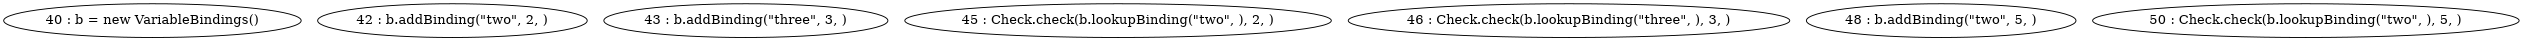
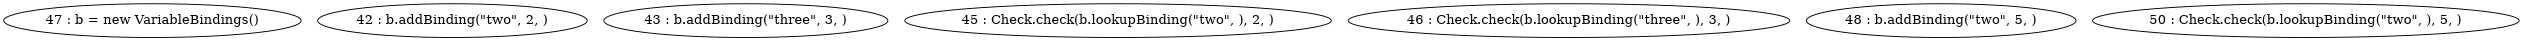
  digraph {
-   "40 : b = new VariableBindings()"
+   "40 : b = new VariableBindings()" [label="47 : b = new VariableBindings()"]
    "42 : b.addBinding(\"two\", 2, )"
    "43 : b.addBinding(\"three\", 3, )"
    "45 : Check.check(b.lookupBinding(\"two\", ), 2, )"
    "46 : Check.check(b.lookupBinding(\"three\", ), 3, )"
    "48 : b.addBinding(\"two\", 5, )"
    "50 : Check.check(b.lookupBinding(\"two\", ), 5, )"
  }
